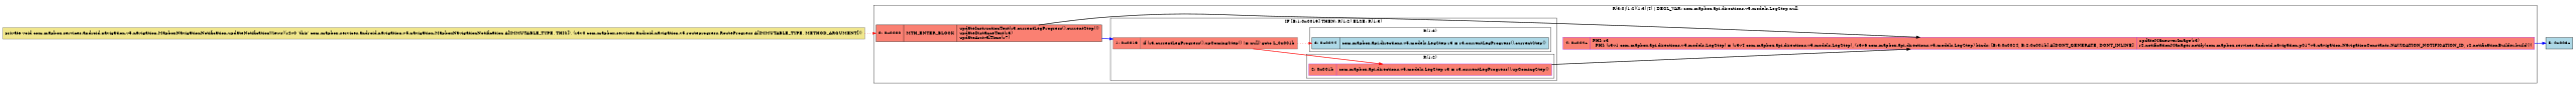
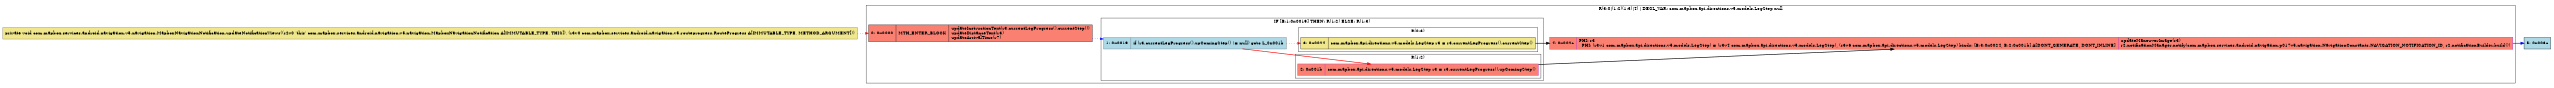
  digraph {
    rankdir=LR
    node [color=black fillcolor=salmon shape=record style=filled]
    edge [color=red style=bold]
    n1 [color=purple label="{2\:\ 0x001b|com.mapbox.api.directions.v5.models.LegStep r3 = r3.currentLegProgress().upComingStep()\l}"]
-   n2 [fillcolor=lightblue label="{3\:\ 0x0024|com.mapbox.api.directions.v5.models.LegStep r3 = r3.currentLegProgress().currentStep()\l}"]
-   n3 [color=gray40 label="{1\:\ 0x0019|if (r3.currentLegProgress().upComingStep() != null) goto L_0x001b\l}"]
+   n2 [fillcolor=khaki label="{3\:\ 0x0024|com.mapbox.api.directions.v5.models.LegStep r3 = r3.currentLegProgress().currentStep()\l}"]
+   n3 [color=gray40 fillcolor=lightblue label="{1\:\ 0x0019|if (r3.currentLegProgress().upComingStep() != null) goto L_0x001b\l}"]
    n4 [label="{0\:\ 0x0000|MTH_ENTER_BLOCK\l|updateInstructionText(r3.currentLegProgress().currentStep())\lupdateDistanceText(r3)\lupdateArrivalTime(r7)\l}"]
    n5 [color=purple label="{4\:\ 0x002c|PHI: r3 \l  PHI: (r3v1 com.mapbox.api.directions.v5.models.LegStep) = (r3v4 com.mapbox.api.directions.v5.models.LegStep), (r3v6 com.mapbox.api.directions.v5.models.LegStep) binds: [B:3:0x0024, B:2:0x001b] A[DONT_GENERATE, DONT_INLINE]\l|updateManeuverImage(r3)\lr2.notificationManager.notify(com.mapbox.services.android.navigation.p017v5.navigation.NavigationConstants.NAVIGATION_NOTIFICATION_ID, r2.notificationBuilder.build())\l}"]
    n6 [fillcolor=lightblue label="{5\:\ 0x003c}"]
    n7 [color=gray40 fillcolor=khaki label="{private void com.mapbox.services.android.navigation.v5.navigation.MapboxNavigationNotification.updateNotificationViews((r2v0 'this' com.mapbox.services.android.navigation.v5.navigation.MapboxNavigationNotification A[IMMUTABLE_TYPE, THIS]), (r3v0 com.mapbox.services.android.navigation.v5.routeprogress.RouteProgress A[IMMUTABLE_TYPE, METHOD_ARGUMENT])) }"]
    subgraph cluster_1 {
      label="R(3:0|(1:2)(1:3)|4) | DECL_VAR: com.mapbox.api.directions.v5.models.LegStep null\l"
      n4
      n5
      subgraph cluster_2 {
        label="IF [B:1:0x0019] THEN: R(1:2) ELSE: R(1:3)"
        n3
        subgraph cluster_3 {
          label="R(1:2)"
          n1
        }
        subgraph cluster_4 {
-         label="R(1:3)"
+         label="R(0:3)"
          n2
        }
      }
    }
    n1 -> n5 [color=black]
-   n4 -> n5 [color=black]
+   n2 -> n5 [color=black]
    n3 -> n1
    n3 -> n2 [style=dotted]
-   n4 -> n3 [color=blue]
+   n4 -> n3 [color=blue style=dotted]
    n5 -> n6 [color=blue]
    n7 -> n4 [style=dotted]
  }
